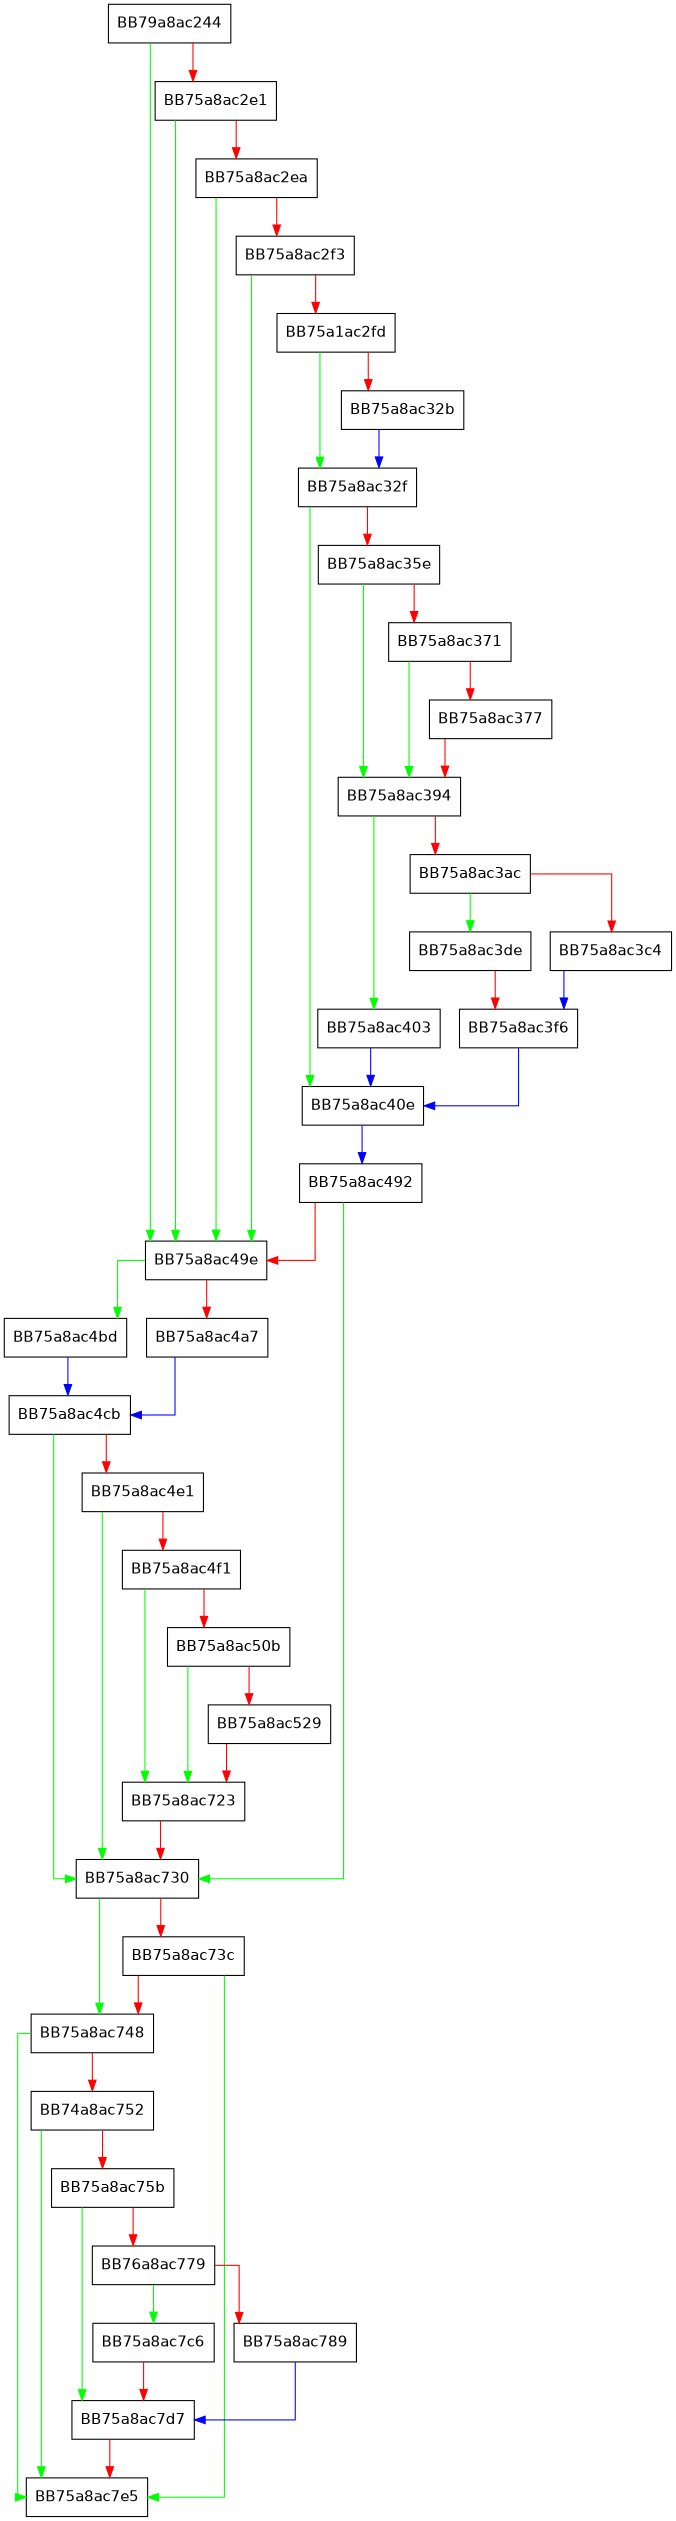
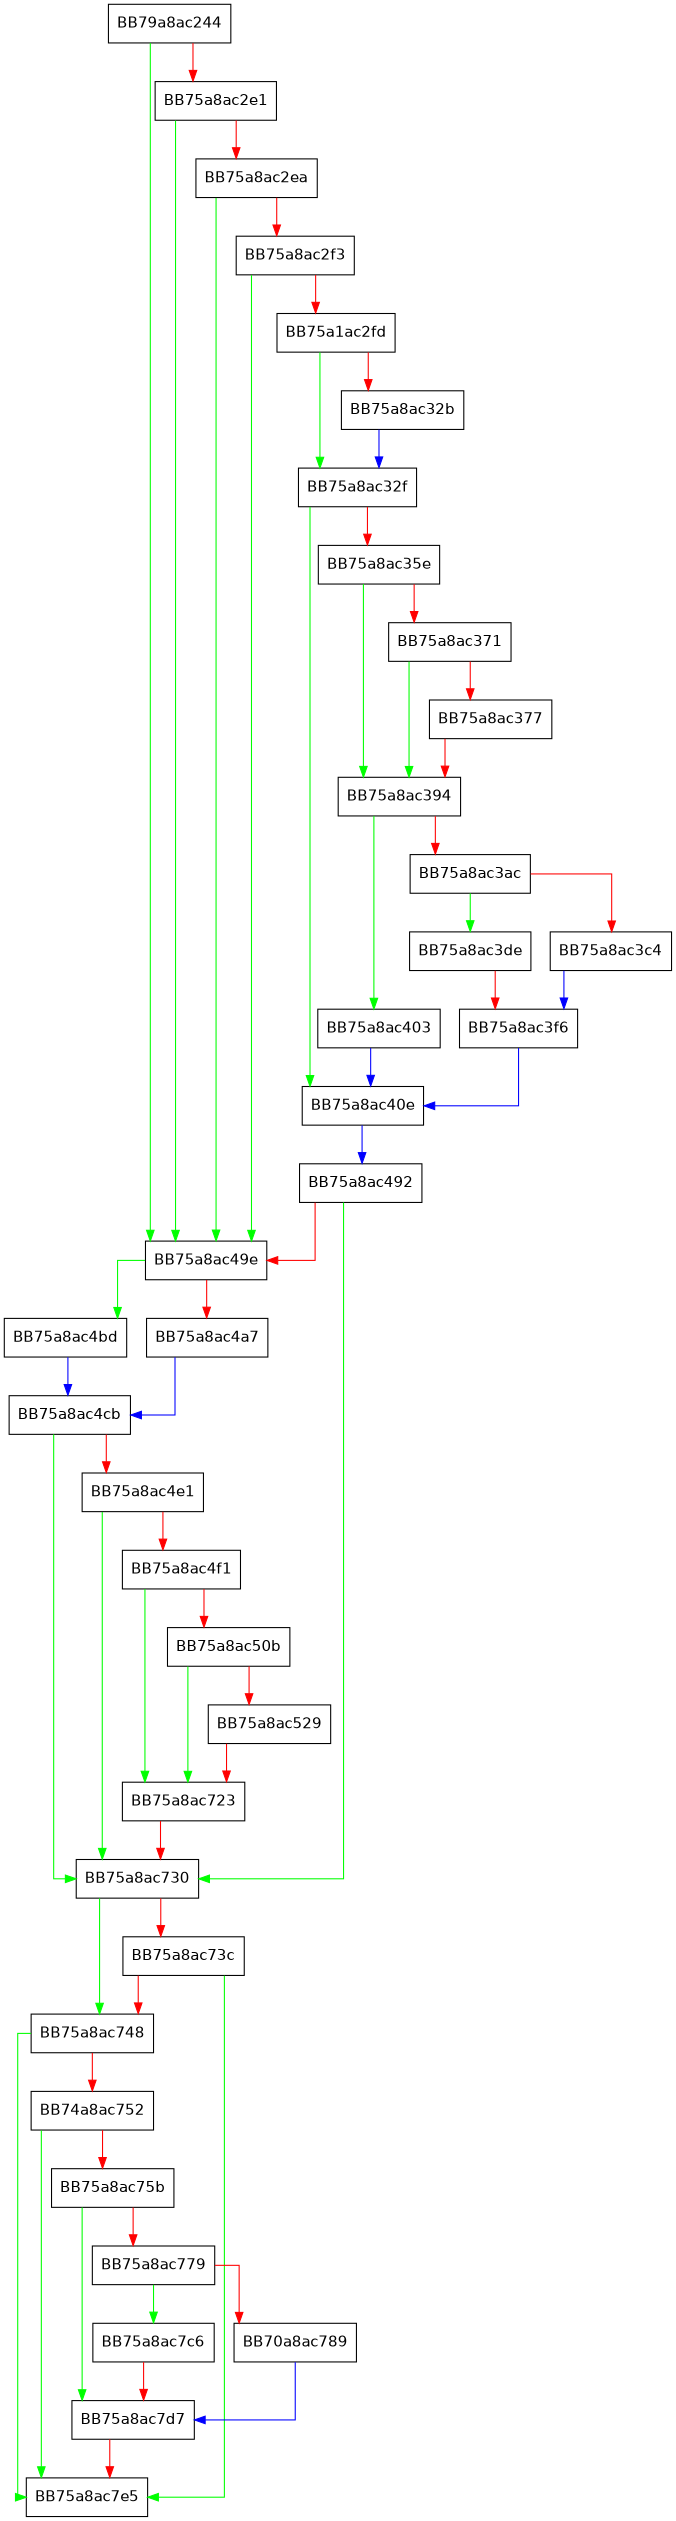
  digraph {
    fontname="DejaVu Sans"
    splines=ortho
    node [fontname="DejaVu Sans" shape=box]
    edge [color=red fontname="DejaVu Sans"]
    n1 [label=BB79a8ac244]
    BB75a8ac49e
    BB75a8ac2e1
    BB75a8ac4bd
    BB75a8ac4a7
    BB75a8ac2ea
    BB75a8ac4cb
    BB75a8ac2f3
    n9 [label=BB75a1ac2fd]
    BB75a8ac32f
    BB75a8ac32b
    BB75a8ac40e
    BB75a8ac35e
    BB75a8ac492
    BB75a8ac394
    BB75a8ac371
    BB75a8ac730
    BB75a8ac403
    BB75a8ac3ac
    BB75a8ac377
    BB75a8ac3de
    BB75a8ac3c4
    BB75a8ac3f6
    BB75a8ac748
    BB75a8ac73c
    BB75a8ac7e5
    n27 [label=BB74a8ac752]
    BB75a8ac4e1
    BB75a8ac4f1
    BB75a8ac723
    BB75a8ac50b
    BB75a8ac529
    BB75a8ac75b
    BB75a8ac7d7
-   BB75a8ac779 [label=BB76a8ac779]
+   BB75a8ac779
    BB75a8ac7c6
-   BB75a8ac789
+   BB75a8ac789 [label=BB70a8ac789]
    n1 -> BB75a8ac49e [color=green]
    n1 -> BB75a8ac2e1
    BB75a8ac49e -> BB75a8ac4bd [color=green]
    BB75a8ac49e -> BB75a8ac4a7
    BB75a8ac2e1 -> BB75a8ac49e [color=green]
    BB75a8ac2e1 -> BB75a8ac2ea
    BB75a8ac4bd -> BB75a8ac4cb [color=blue]
    BB75a8ac4a7 -> BB75a8ac4cb [color=blue]
    BB75a8ac2ea -> BB75a8ac49e [color=green]
    BB75a8ac2ea -> BB75a8ac2f3
    BB75a8ac4cb -> BB75a8ac730 [color=green]
    BB75a8ac4cb -> BB75a8ac4e1
    BB75a8ac2f3 -> BB75a8ac49e [color=green]
    BB75a8ac2f3 -> n9
    n9 -> BB75a8ac32f [color=green]
    n9 -> BB75a8ac32b
    BB75a8ac32f -> BB75a8ac40e [color=green]
    BB75a8ac32f -> BB75a8ac35e
    BB75a8ac32b -> BB75a8ac32f [color=blue]
    BB75a8ac40e -> BB75a8ac492 [color=blue]
    BB75a8ac35e -> BB75a8ac394 [color=green]
    BB75a8ac35e -> BB75a8ac371
    BB75a8ac492 -> BB75a8ac49e
    BB75a8ac492 -> BB75a8ac730 [color=green]
    BB75a8ac394 -> BB75a8ac403 [color=green]
    BB75a8ac394 -> BB75a8ac3ac
    BB75a8ac371 -> BB75a8ac394 [color=green]
    BB75a8ac371 -> BB75a8ac377
    BB75a8ac730 -> BB75a8ac748 [color=green]
    BB75a8ac730 -> BB75a8ac73c
    BB75a8ac403 -> BB75a8ac40e [color=blue]
    BB75a8ac3ac -> BB75a8ac3de [color=green]
    BB75a8ac3ac -> BB75a8ac3c4
    BB75a8ac377 -> BB75a8ac394
    BB75a8ac3de -> BB75a8ac3f6
    BB75a8ac3c4 -> BB75a8ac3f6 [color=blue]
    BB75a8ac3f6 -> BB75a8ac40e [color=blue]
    BB75a8ac748 -> BB75a8ac7e5 [color=green]
    BB75a8ac748 -> n27
    BB75a8ac73c -> BB75a8ac748
    BB75a8ac73c -> BB75a8ac7e5 [color=green]
    n27 -> BB75a8ac7e5 [color=green]
    n27 -> BB75a8ac75b
    BB75a8ac4e1 -> BB75a8ac730 [color=green]
    BB75a8ac4e1 -> BB75a8ac4f1
    BB75a8ac4f1 -> BB75a8ac723 [color=green]
    BB75a8ac4f1 -> BB75a8ac50b
    BB75a8ac723 -> BB75a8ac730
    BB75a8ac50b -> BB75a8ac723 [color=green]
    BB75a8ac50b -> BB75a8ac529
    BB75a8ac529 -> BB75a8ac723
    BB75a8ac75b -> BB75a8ac7d7 [color=green]
    BB75a8ac75b -> BB75a8ac779
    BB75a8ac7d7 -> BB75a8ac7e5
    BB75a8ac779 -> BB75a8ac7c6 [color=green]
    BB75a8ac779 -> BB75a8ac789
    BB75a8ac7c6 -> BB75a8ac7d7
    BB75a8ac789 -> BB75a8ac7d7 [color=blue]
  }
